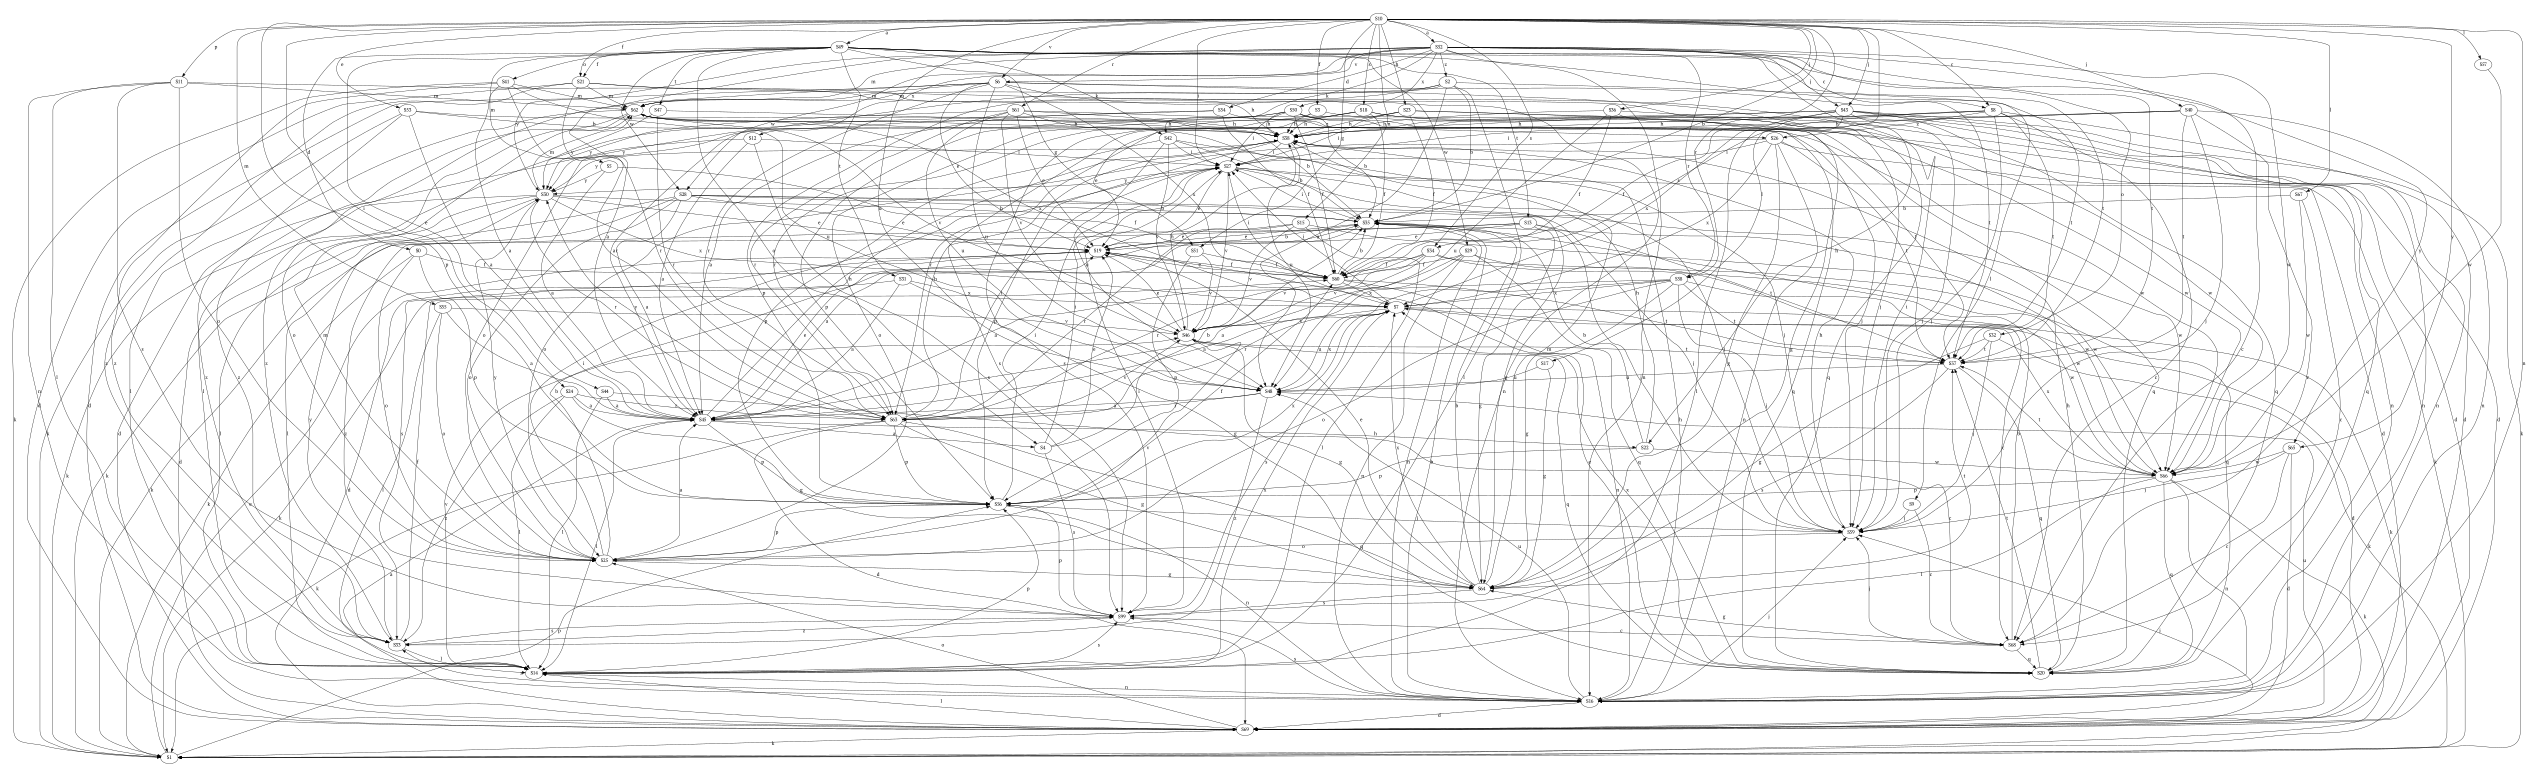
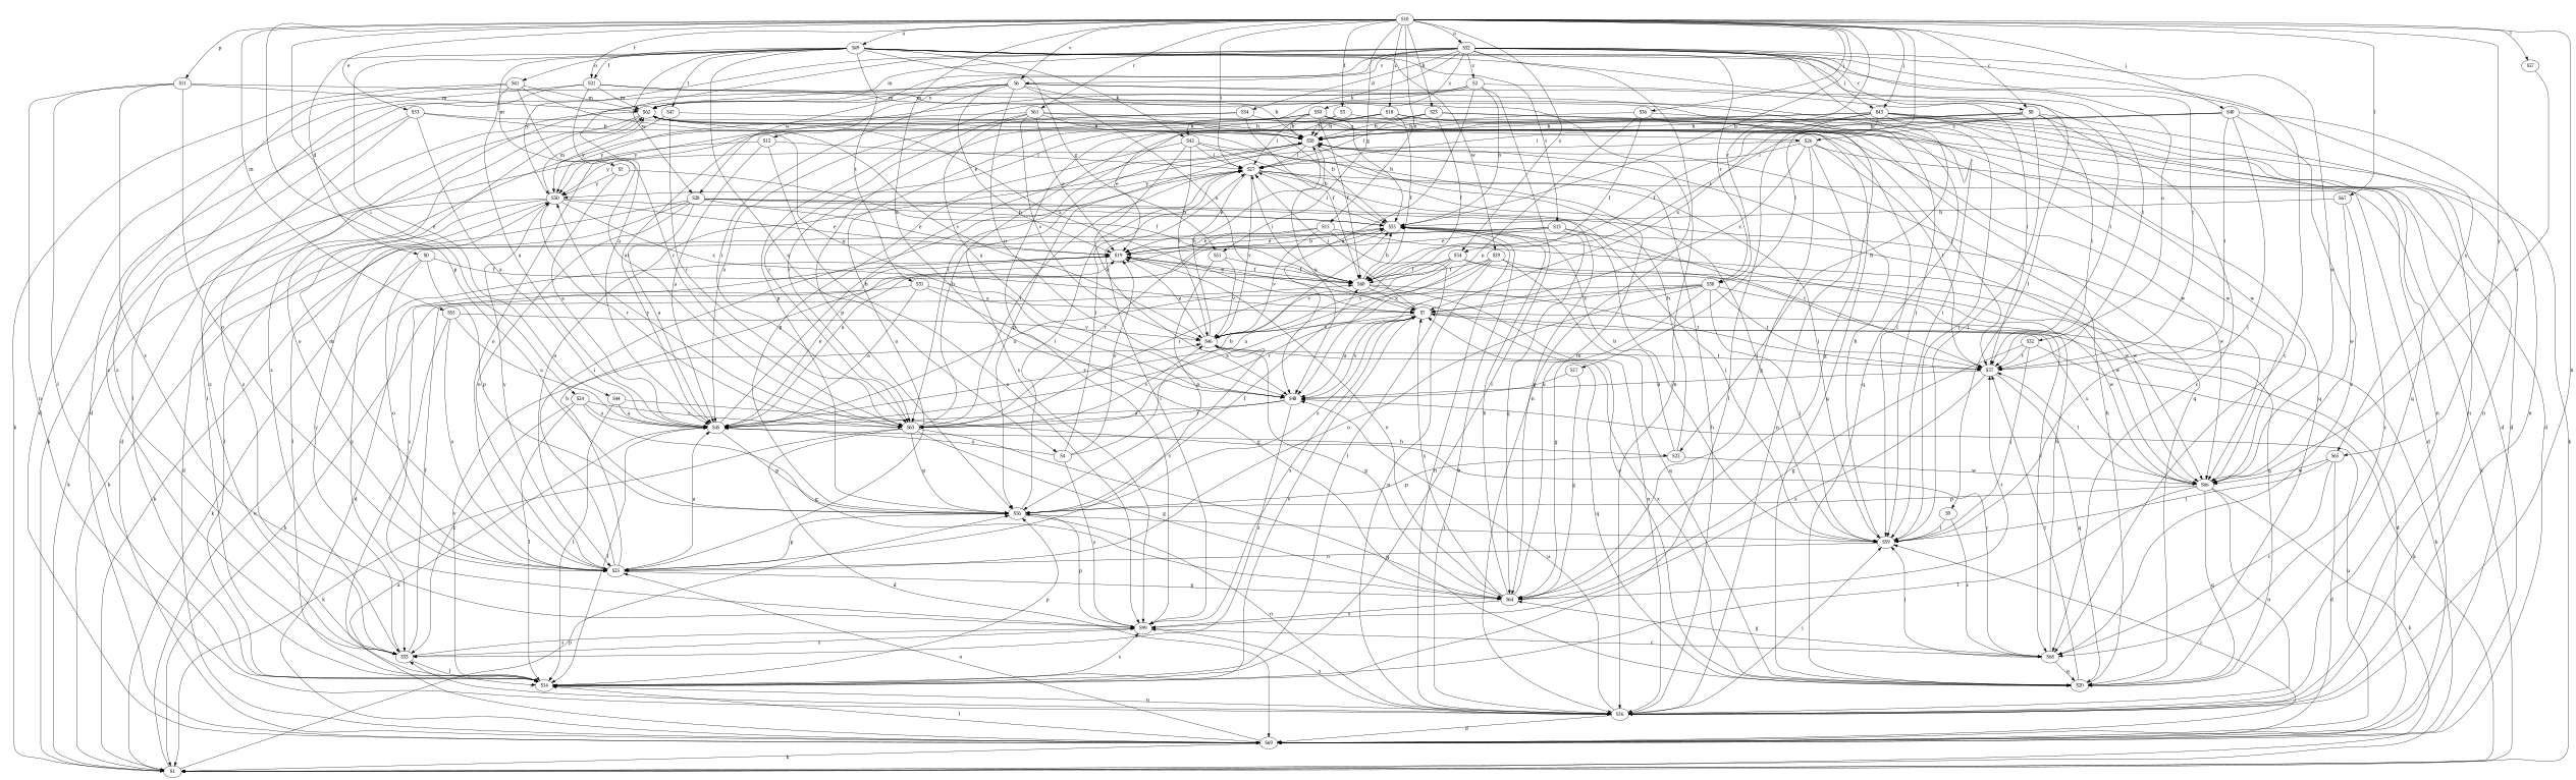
  strict digraph {
    fontname="PT Serif"
    node [fontname="PT Serif"]
    edge [fontname="PT Serif"]
    S10
    S49
    S52
    S35
    S8
    S53
    S3
    S21
    S51
    S23
    S24
    S27
    S36
    S40
    S43
    S67
    S17
    S57
    S55
    S15
    S16
    S11
    S56
    S61
    S58
    S18
    S34
    S48
    S6
    S65
    S0
    S44
    S42
    S9
    S5
    S4
    S41
    S47
    S13
    S31
    S37
    S29
    S28
    S45
    S68
    S54
    S22
    S62
    S32
    S66
    S12
    S50
    S30
    S2
    S19
    S38
    S59
    n58 [label=S99]
    S26
    S1
    S33
    S25
    S69
    S63
    S60
    S46
    S20
    S14
    S64
    S7
    S10 -> S49 [label=a]
    S10 -> S52 [label=a]
    S10 -> S35 [label=b]
    S10 -> S8 [label=c]
    S10 -> S53 [label=e]
    S10 -> S3 [label=f]
    S10 -> S21 [label=f]
    S10 -> S51 [label=g]
    S10 -> S23 [label=h]
    S10 -> S24 [label=i]
    S10 -> S27 [label=i]
    S10 -> S36 [label=j]
    S10 -> S40 [label=j]
    S10 -> S43 [label=j]
    S10 -> S67 [label=l]
    S10 -> S17 [label=l]
    S10 -> S57 [label=l]
    S10 -> S55 [label=m]
    S10 -> S15 [label=n]
    S10 -> S16 [label=n]
    S10 -> S11 [label=p]
    S10 -> S56 [label=p]
    S10 -> S61 [label=r]
    S10 -> S58 [label=r]
    S10 -> S18 [label=s]
    S10 -> S34 [label=s]
    S10 -> S48 [label=u]
    S10 -> S6 [label=v]
    S10 -> S65 [label=y]
    S49 -> S21 [label=f]
    S49 -> S51 [label=g]
    S49 -> S65 [label=y]
    S49 -> S0 [label=d]
    S49 -> S44 [label=e]
    S49 -> S42 [label=k]
    S49 -> S9 [label=l]
    S49 -> S5 [label=m]
    S49 -> S4 [label=o]
    S49 -> S41 [label=o]
    S49 -> S47 [label=t]
    S49 -> S13 [label=t]
    S49 -> S31 [label=t]
    S49 -> S37 [label=t]
    S49 -> S29 [label=w]
    S49 -> S28 [label=w]
    S52 -> S8 [label=c]
    S52 -> S43 [label=j]
    S52 -> S16 [label=n]
    S52 -> S58 [label=r]
    S52 -> S6 [label=v]
    S52 -> S42 [label=k]
    S52 -> S37 [label=t]
    S52 -> S28 [label=w]
    S52 -> S45 [label=a]
    S52 -> S68 [label=c]
    S52 -> S54 [label=d]
    S52 -> S22 [label=h]
    S52 -> S62 [label=m]
    S52 -> S32 [label=o]
    S52 -> S66 [label=w]
    S52 -> S12 [label=x]
    S52 -> S50 [label=x]
    S52 -> S30 [label=y]
    S52 -> S2 [label=z]
    S35 -> S27 [label=i]
    S35 -> S16 [label=n]
    S35 -> S45 [label=a]
    S35 -> S66 [label=w]
    S35 -> S19 [label=e]
    S8 -> S16 [label=n]
    S8 -> S34 [label=s]
    S8 -> S37 [label=t]
    S8 -> S68 [label=c]
    S8 -> S38 [label=h]
    S8 -> S59 [label=j]
    S8 -> n58 [label=s]
    S8 -> S26 [label=z]
    S53 -> S45 [label=a]
    S53 -> S66 [label=w]
    S53 -> S38 [label=h]
    S53 -> S1 [label=k]
    S53 -> S33 [label=z]
    S3 -> S38 [label=h]
    S3 -> S25 [label=o]
    S3 -> S69 [label=d]
    S21 -> S62 [label=m]
    S21 -> S38 [label=h]
    S21 -> S59 [label=i]
    S21 -> S33 [label=z]
    S21 -> S69 [label=d]
    S21 -> S63 [label=r]
    S51 -> S56 [label=p]
    S51 -> S60 [label=f]
    S51 -> S46 [label=v]
    S23 -> S27 [label=i]
    S23 -> S66 [label=w]
    S23 -> S38 [label=h]
    S23 -> n58 [label=s]
    S23 -> S60 [label=f]
    S23 -> S20 [label=q]
    S24 -> S45 [label=a]
    S24 -> S33 [label=z]
    S24 -> S63 [label=r]
    S24 -> S14 [label=l]
    S24 -> S64 [label=g]
    S27 -> S30 [label=y]
    S27 -> S19 [label=e]
    S27 -> S59 [label=j]
    S27 -> S1 [label=k]
    S27 -> S46 [label=v]
    S27 -> S64 [label=g]
    S36 -> S48 [label=u]
    S36 -> S66 [label=w]
    S36 -> S38 [label=h]
    S36 -> S60 [label=f]
    S36 -> S64 [label=g]
    S40 -> S27 [label=i]
    S40 -> S16 [label=n]
    S40 -> S37 [label=t]
    S40 -> S68 [label=c]
    S40 -> S38 [label=h]
    S40 -> S59 [label=j]
    S40 -> S63 [label=r]
    S43 -> S16 [label=n]
    S43 -> S38 [label=h]
    S43 -> S59 [label=j]
    S43 -> S1 [label=k]
    S43 -> S25 [label=o]
    S43 -> S69 [label=d]
    S43 -> S60 [label=f]
    S43 -> S20 [label=q]
    S43 -> S14 [label=l]
    S43 -> S7 [label=x]
    S67 -> S35 [label=b]
    S67 -> S68 [label=c]
    S67 -> S66 [label=w]
    S17 -> S48 [label=u]
    S17 -> S64 [label=g]
    S57 -> S66 [label=w]
    S55 -> S45 [label=a]
    S55 -> S25 [label=o]
    S55 -> S46 [label=v]
    S55 -> S14 [label=l]
    S15 -> S66 [label=w]
    S15 -> S19 [label=e]
    S15 -> S63 [label=r]
    S15 -> S46 [label=v]
    S15 -> S14 [label=l]
    S16 -> S35 [label=b]
    S16 -> S48 [label=u]
    S16 -> S38 [label=h]
    S16 -> S59 [label=j]
    S16 -> n58 [label=s]
    S16 -> S33 [label=z]
    S16 -> S69 [label=d]
    S11 -> S16 [label=n]
    S11 -> S62 [label=m]
    S11 -> S59 [label=j]
    S11 -> n58 [label=s]
    S11 -> S25 [label=o]
    S11 -> S14 [label=l]
    S56 -> S27 [label=i]
    S56 -> S16 [label=n]
    S56 -> S59 [label=j]
    S56 -> S60 [label=f]
    S56 -> S7 [label=x]
    S61 -> S35 [label=b]
    S61 -> S48 [label=u]
    S61 -> S30 [label=y]
    S61 -> S19 [label=e]
    S61 -> S38 [label=h]
    S61 -> S63 [label=r]
    S61 -> S46 [label=v]
    S61 -> S20 [label=q]
    S58 -> S37 [label=t]
    S58 -> S45 [label=a]
    S58 -> S66 [label=w]
    S58 -> S59 [label=j]
    S58 -> S25 [label=o]
    S58 -> S63 [label=r]
    S58 -> S64 [label=g]
    S58 -> S7 [label=x]
    S18 -> S16 [label=n]
    S18 -> S19 [label=e]
    S18 -> S38 [label=h]
    S18 -> S69 [label=d]
    S18 -> S63 [label=r]
    S18 -> S60 [label=f]
    S34 -> S45 [label=a]
    S34 -> S66 [label=w]
    S34 -> S63 [label=r]
    S34 -> S60 [label=f]
    S34 -> S46 [label=v]
    S34 -> S20 [label=q]
    S48 -> S45 [label=a]
    S48 -> S33 [label=z]
    S48 -> S63 [label=r]
    S48 -> S7 [label=x]
    S6 -> S16 [label=n]
    S6 -> S48 [label=u]
    S6 -> S37 [label=t]
    S6 -> S62 [label=m]
    S6 -> S19 [label=e]
    S6 -> S33 [label=z]
    S6 -> S69 [label=d]
    S6 -> S63 [label=r]
    S6 -> S20 [label=q]
    S6 -> S7 [label=x]
    S65 -> S68 [label=c]
    S65 -> S66 [label=w]
    S65 -> S59 [label=j]
    S65 -> S69 [label=d]
    S0 -> S56 [label=p]
    S0 -> S1 [label=k]
    S0 -> S25 [label=o]
    S0 -> S60 [label=f]
    S44 -> S45 [label=a]
    S44 -> S68 [label=c]
    S44 -> S14 [label=l]
    S42 -> S35 [label=b]
    S42 -> S27 [label=i]
    S42 -> S56 [label=p]
    S42 -> S48 [label=u]
    S42 -> S59 [label=j]
    S42 -> S46 [label=v]
    S9 -> S68 [label=c]
    S9 -> S59 [label=j]
    S5 -> S45 [label=a]
    S5 -> S30 [label=y]
    S5 -> S60 [label=f]
    S4 -> S35 [label=b]
    S4 -> S27 [label=i]
-   S45 -> S4 [label=a]
+   S4 -> S45 [label=a]
    S4 -> S19 [label=e]
    S4 -> n58 [label=s]
    S41 -> S48 [label=u]
    S41 -> S45 [label=a]
    S41 -> S62 [label=m]
    S41 -> S1 [label=k]
    S41 -> S33 [label=z]
    S41 -> S63 [label=r]
    S47 -> S30 [label=y]
    S47 -> S38 [label=h]
    S47 -> S63 [label=r]
    S13 -> S37 [label=t]
    S13 -> S19 [label=e]
    S13 -> S59 [label=j]
    S13 -> S1 [label=k]
    S13 -> S33 [label=z]
    S13 -> S64 [label=g]
    S31 -> S45 [label=a]
    S31 -> S1 [label=k]
    S31 -> S64 [label=g]
    S31 -> S7 [label=x]
    S37 -> S48 [label=u]
    S37 -> n58 [label=s]
    S37 -> S20 [label=q]
    S29 -> S16 [label=n]
    S29 -> S45 [label=a]
    S29 -> S68 [label=c]
    S29 -> S60 [label=f]
    S29 -> S46 [label=v]
    S29 -> S20 [label=q]
    S28 -> S35 [label=b]
    S28 -> S45 [label=a]
    S28 -> S66 [label=w]
    S28 -> S19 [label=e]
    S28 -> S59 [label=j]
    S28 -> S1 [label=k]
    S28 -> S25 [label=o]
    S28 -> S14 [label=l]
    S45 -> S56 [label=p]
    S45 -> S22 [label=h]
    S45 -> S19 [label=e]
    S45 -> S38 [label=h]
    S45 -> S14 [label=l]
    S68 -> S35 [label=b]
    S68 -> S59 [label=j]
    S68 -> S20 [label=q]
    S68 -> S64 [label=g]
    S54 -> S45 [label=a]
    S54 -> S26 [label=z]
    S54 -> S60 [label=f]
    S54 -> S14 [label=l]
    S22 -> S35 [label=b]
    S22 -> S56 [label=p]
    S22 -> S66 [label=w]
    S22 -> S38 [label=h]
    S62 -> S38 [label=h]
    S62 -> S59 [label=j]
    S62 -> S33 [label=z]
    S62 -> S25 [label=o]
    S62 -> S46 [label=v]
    S62 -> S14 [label=l]
    S62 -> S7 [label=x]
    S32 -> S37 [label=t]
    S32 -> S59 [label=j]
    S32 -> S1 [label=k]
    S32 -> S64 [label=g]
    S66 -> S16 [label=n]
    S66 -> S56 [label=p]
    S66 -> S37 [label=t]
    S66 -> S1 [label=k]
    S66 -> S20 [label=q]
    S66 -> S14 [label=l]
    S66 -> S7 [label=x]
    S12 -> S27 [label=i]
    S12 -> S45 [label=a]
    S12 -> n58 [label=s]
    S12 -> S69 [label=d]
    S50 -> S35 [label=b]
    S50 -> S27 [label=i]
    S50 -> S56 [label=p]
    S50 -> S37 [label=t]
    S50 -> S30 [label=y]
    S50 -> S38 [label=h]
    S50 -> S60 [label=f]
    S50 -> S20 [label=q]
    S30 -> S35 [label=b]
    S30 -> S62 [label=m]
    S30 -> S19 [label=e]
    S30 -> S1 [label=k]
    S30 -> S69 [label=d]
    S30 -> S63 [label=r]
    S30 -> S14 [label=l]
    S30 -> S7 [label=x]
    S2 -> S35 [label=b]
    S2 -> S56 [label=p]
    S2 -> S48 [label=u]
    S2 -> S37 [label=t]
    S2 -> S45 [label=a]
    S2 -> S62 [label=m]
    S2 -> S14 [label=l]
    S19 -> S35 [label=b]
    S19 -> n58 [label=s]
    S19 -> S69 [label=d]
    S19 -> S60 [label=f]
    S38 -> S27 [label=i]
    S38 -> S56 [label=p]
    S38 -> S48 [label=u]
    S38 -> S30 [label=y]
    S59 -> S38 [label=h]
    S59 -> S25 [label=o]
    n58 -> S27 [label=i]
    n58 -> S56 [label=p]
    n58 -> S68 [label=c]
    n58 -> S33 [label=z]
    S26 -> S27 [label=i]
    S26 -> S16 [label=n]
    S26 -> S37 [label=t]
    S26 -> S25 [label=o]
    S26 -> S69 [label=d]
    S26 -> S64 [label=g]
    S26 -> S7 [label=x]
    S1 -> S56 [label=p]
    S1 -> S19 [label=e]
    S33 -> S30 [label=y]
    S33 -> n58 [label=s]
    S33 -> S60 [label=f]
    S33 -> S14 [label=l]
    S25 -> S35 [label=b]
    S25 -> S27 [label=i]
    S25 -> S56 [label=p]
    S25 -> S45 [label=a]
    S25 -> S62 [label=m]
    S25 -> S30 [label=y]
    S25 -> S46 [label=v]
    S25 -> S64 [label=g]
    S69 -> S48 [label=u]
    S69 -> S45 [label=a]
    S69 -> S59 [label=j]
    S69 -> S1 [label=k]
    S69 -> S25 [label=o]
    S69 -> S14 [label=l]
    S63 -> S27 [label=i]
    S63 -> S56 [label=p]
    S63 -> S30 [label=y]
    S63 -> S38 [label=h]
    S63 -> S1 [label=k]
    S63 -> S69 [label=d]
    S63 -> S46 [label=v]
    S63 -> S20 [label=q]
    S63 -> S64 [label=g]
    S60 -> S35 [label=b]
    S60 -> S27 [label=i]
    S60 -> S16 [label=n]
    S60 -> S37 [label=t]
    S60 -> S19 [label=e]
    S60 -> S7 [label=x]
    S46 -> S37 [label=t]
    S46 -> S19 [label=e]
    S46 -> S38 [label=h]
    S46 -> S20 [label=q]
    S46 -> S64 [label=g]
    S20 -> S37 [label=t]
    S20 -> S19 [label=e]
    S20 -> S38 [label=h]
    S20 -> S7 [label=x]
    S14 -> S16 [label=n]
    S14 -> S56 [label=p]
    S14 -> n58 [label=s]
    S14 -> S46 [label=v]
    S14 -> S7 [label=x]
    S64 -> S35 [label=b]
    S64 -> S37 [label=t]
    S64 -> S62 [label=m]
    S64 -> S19 [label=e]
    S64 -> n58 [label=s]
    S64 -> S7 [label=x]
    S7 -> S27 [label=i]
    S7 -> S48 [label=u]
    S7 -> n58 [label=s]
    S7 -> S1 [label=k]
    S7 -> S69 [label=d]
    S7 -> S46 [label=v]
  }
